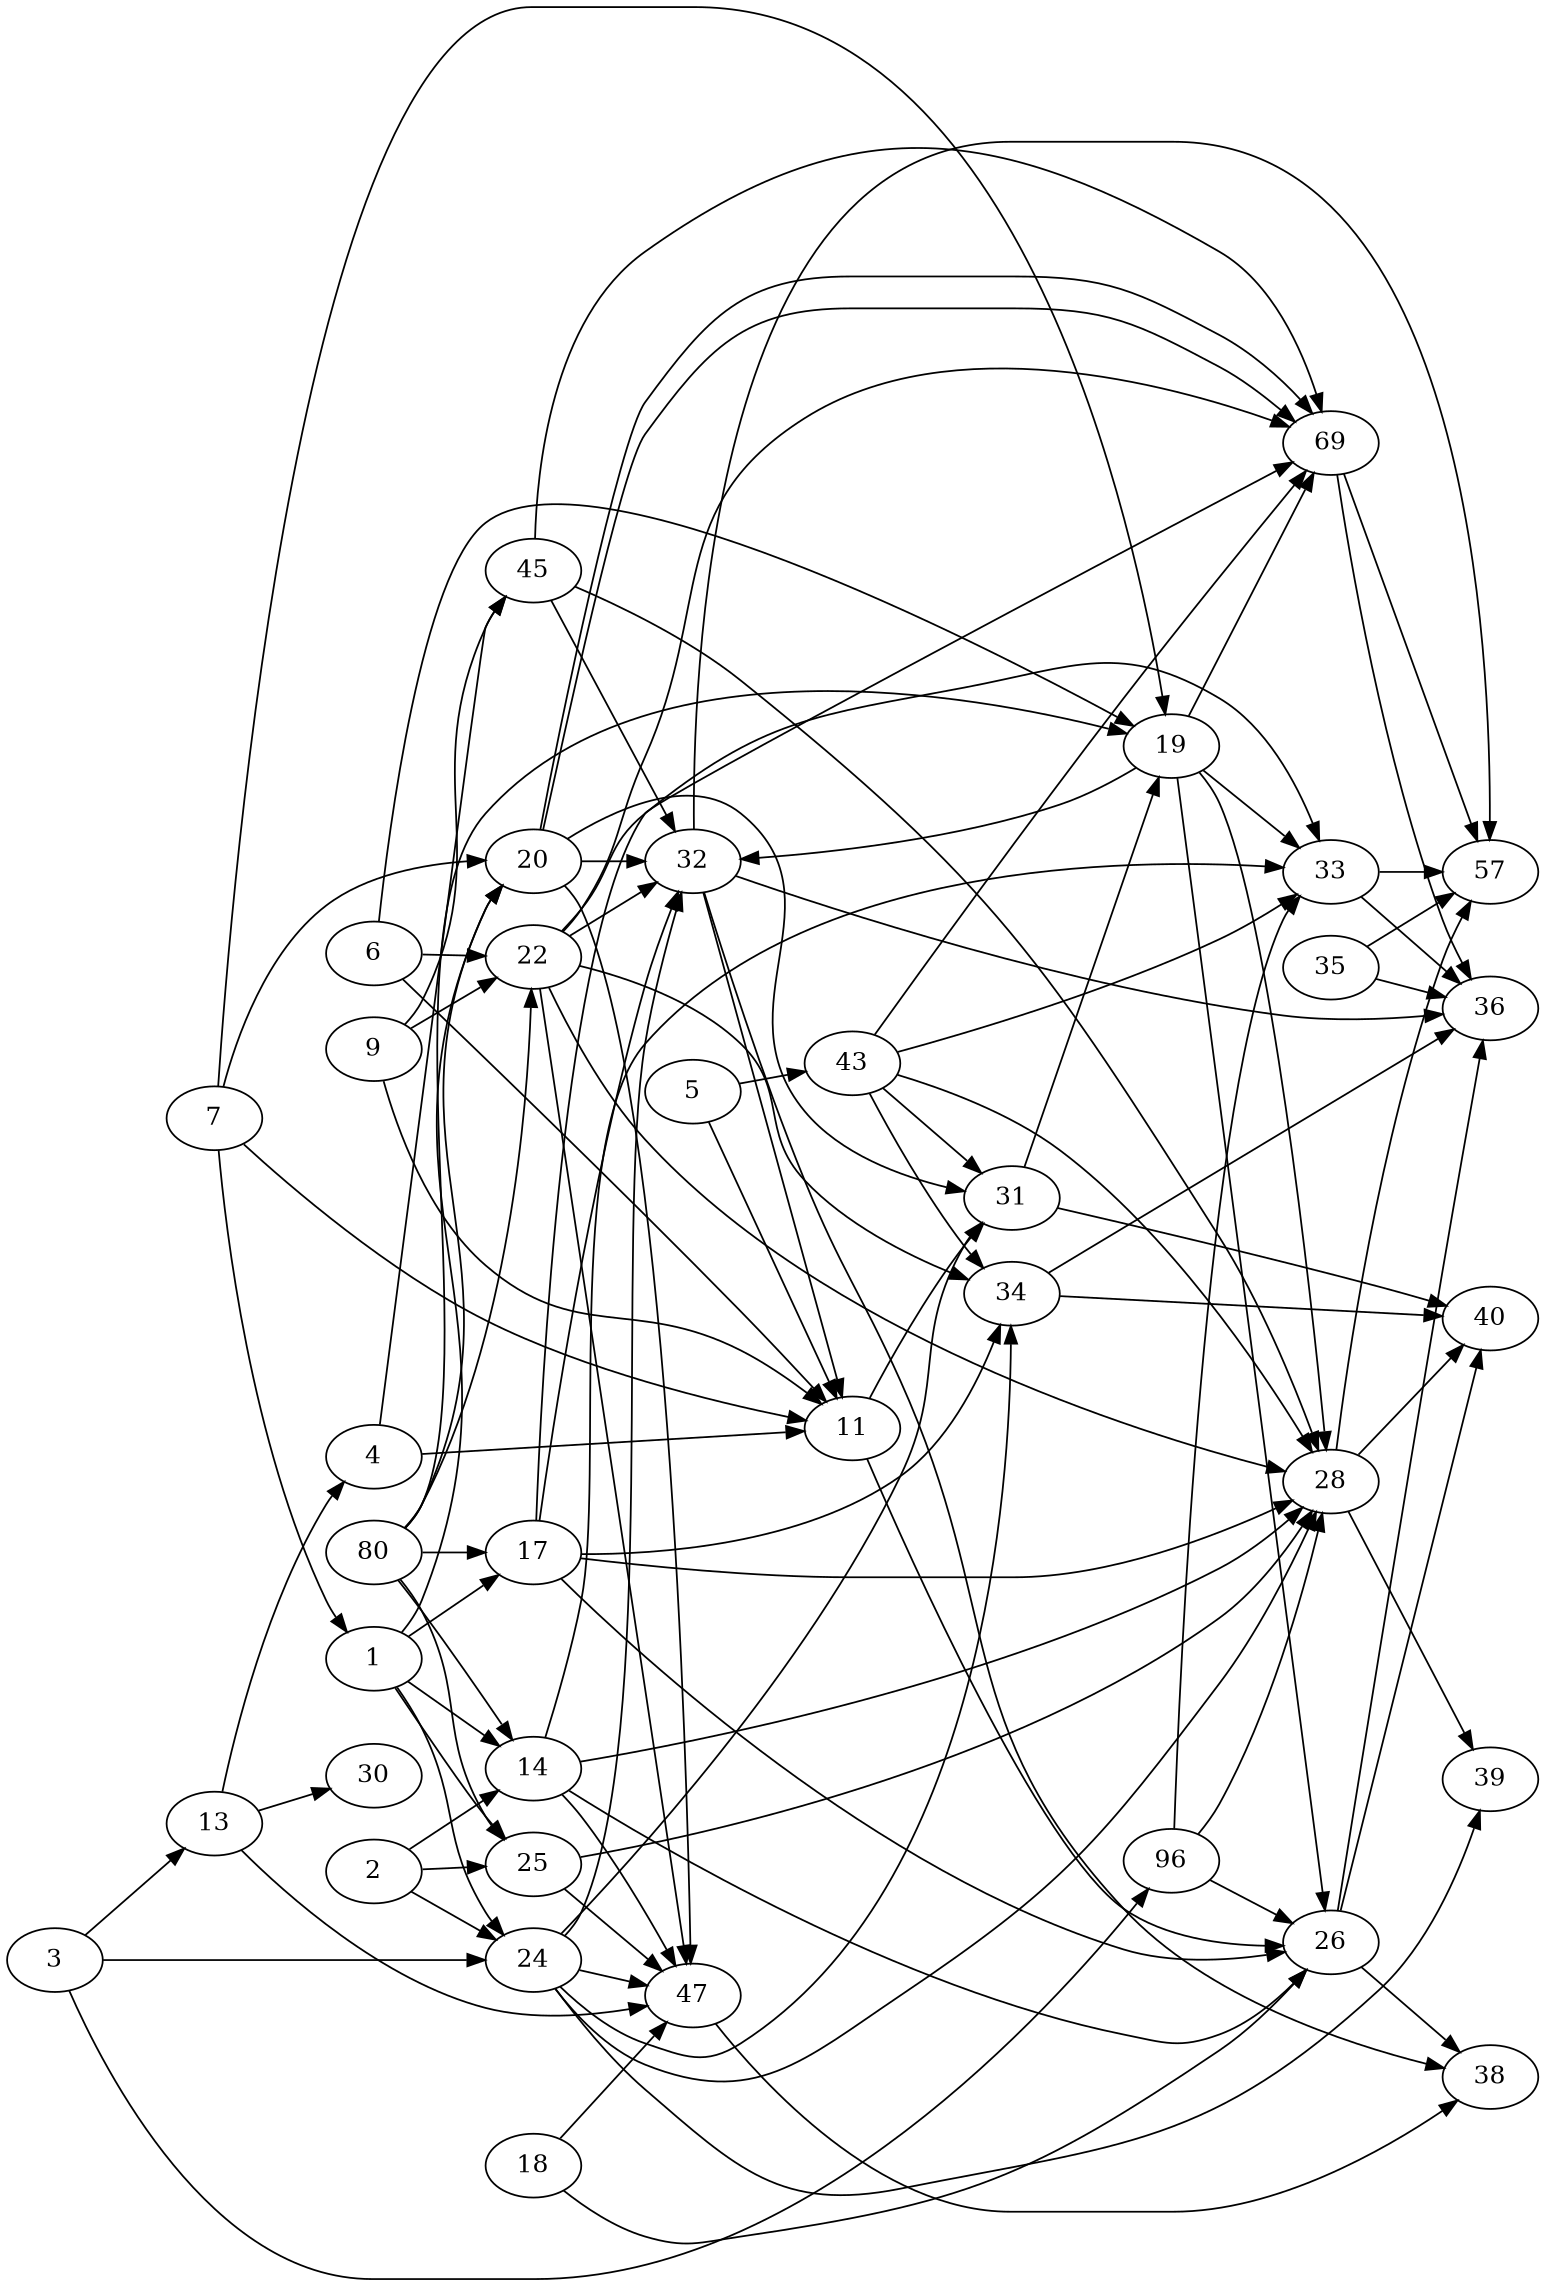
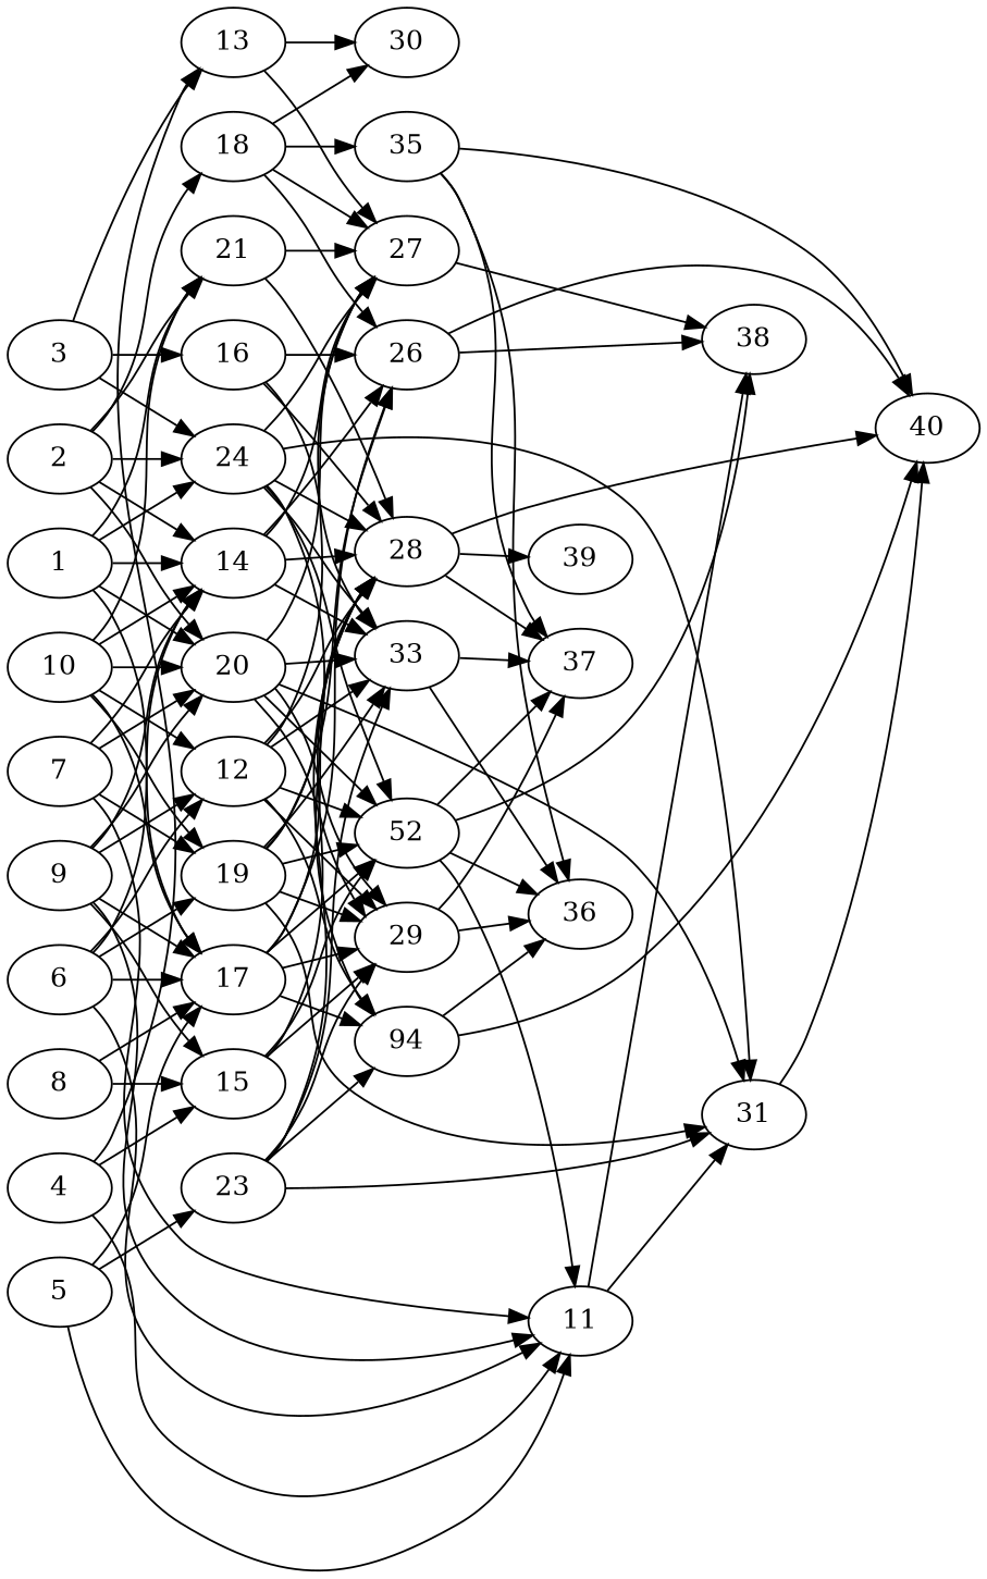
  digraph {
    rankdir=LR
    node [alpha=0.12]
    1 [alpha=0.19 expect_size=23250944]
    14 [expect_size=29458432]
    17 [expect_size=18277376]
    20 [alpha=0.00 expect_size=25151488]
-   21 [alpha=0.18 expect_size=7227392 label=25]
+   21 [alpha=0.18 expect_size=7227392]
    24 [alpha=0.10 expect_size=47742976]
    26 [alpha=0.17 expect_size=50941952]
-   27 [alpha=0.07 expect_size=16951296 label=47]
+   27 [alpha=0.07 expect_size=16951296]
    28 [alpha=0.01 expect_size=45341696]
    33 [alpha=0.07 expect_size=39350272]
-   32 [alpha=0.17 expect_size=10030080]
-   29 [alpha=0.19 expect_size=37937152 label=69]
-   34 [alpha=0.07 expect_size=28837888]
+   32 [alpha=0.17 expect_size=10030080 label=52]
+   29 [alpha=0.19 expect_size=37937152]
+   34 [alpha=0.07 expect_size=28837888 label=94]
    31 [alpha=0.05 expect_size=14063616]
    36 [alpha=0.14 expect_size=37080064]
    38 [expect_size=46173184]
    40 [alpha=0.11 expect_size=44062720]
-   37 [alpha=0.15 expect_size=30440448 label=57]
+   37 [alpha=0.15 expect_size=30440448]
    39 [alpha=0.07 expect_size=47575040]
    11 [alpha=0.07 expect_size=35938304]
    2 [alpha=0.06 expect_size=43053056]
    18 [alpha=0.17 expect_size=42132480]
    30 [alpha=0.05 expect_size=13640704]
    35 [alpha=0.19 expect_size=51979264]
    3 [expect_size=26428416]
    13 [alpha=0.05 expect_size=47200256]
-   16 [alpha=0.06 expect_size=12826624 label=96]
+   16 [alpha=0.06 expect_size=12826624]
    4 [alpha=0.02 expect_size=31541248]
-   15 [alpha=0.09 expect_size=34035712 label=45]
+   15 [alpha=0.09 expect_size=34035712]
    5 [alpha=0.11 expect_size=27921408]
-   23 [alpha=0.16 expect_size=35548160 label=43]
+   23 [alpha=0.16 expect_size=35548160]
    6 [alpha=0.02 expect_size=51543040]
    19 [alpha=0.10 expect_size=50379776]
-   22 [expect_size=22884352]
+   22 [expect_size=22884352 label=12]
    7 [alpha=0.10 expect_size=19354624]
+   8 [alpha=0.03 expect_size=15724544]
    9 [alpha=0.09 expect_size=14660608]
-   10 [expect_size=25859072 label=80]
+   10 [expect_size=25859072]
    1 -> 14
    1 -> 17
    1 -> 20
    1 -> 21
    1 -> 24
    14 -> 26
    14 -> 27
    14 -> 28
    14 -> 33
    17 -> 26
    17 -> 28
    17 -> 32
    17 -> 29
    17 -> 34
    20 -> 27
+   20 -> 33
    20 -> 32
    20 -> 29
    20 -> 29
    20 -> 31
    21 -> 27
    21 -> 28
    24 -> 27
    24 -> 28
-   24 -> 39
+   24 -> 33
    24 -> 32
    24 -> 34
    24 -> 31
-   26 -> 36
    26 -> 38
    26 -> 40
    27 -> 38
    28 -> 40
    28 -> 37
    28 -> 39
    33 -> 36
    33 -> 37
    32 -> 36
    32 -> 38
    32 -> 37
    32 -> 11
    29 -> 36
    29 -> 37
    34 -> 36
    34 -> 40
    31 -> 40
-   11 -> 26
+   11 -> 38
    11 -> 31
    2 -> 14
+   2 -> 20
    2 -> 21
    2 -> 24
+   2 -> 18
    18 -> 26
    18 -> 27
+   18 -> 30
+   18 -> 35
    35 -> 36
+   35 -> 40
    35 -> 37
    3 -> 24
    3 -> 13
    3 -> 16
    13 -> 27
    13 -> 30
    16 -> 26
    16 -> 28
    16 -> 33
    4 -> 11
-   13 -> 4
+   4 -> 13
    4 -> 15
    15 -> 28
    15 -> 32
    15 -> 29
+   5 -> 17
    5 -> 11
    5 -> 23
    23 -> 28
    23 -> 33
    23 -> 29
    23 -> 34
    23 -> 31
+   6 -> 14
+   6 -> 17
    6 -> 11
    6 -> 19
    6 -> 22
    19 -> 26
    19 -> 28
    19 -> 33
    19 -> 32
    19 -> 29
-   31 -> 19
+   19 -> 31
    22 -> 27
    22 -> 28
    22 -> 33
    22 -> 32
    22 -> 29
    22 -> 34
-   7 -> 1
+   7 -> 14
    7 -> 20
    7 -> 11
    7 -> 19
+   8 -> 17
+   8 -> 15
+   9 -> 14
+   9 -> 17
+   9 -> 20
    9 -> 11
    9 -> 15
    9 -> 22
    10 -> 14
    10 -> 17
    10 -> 20
    10 -> 21
    10 -> 19
    10 -> 22
  }
